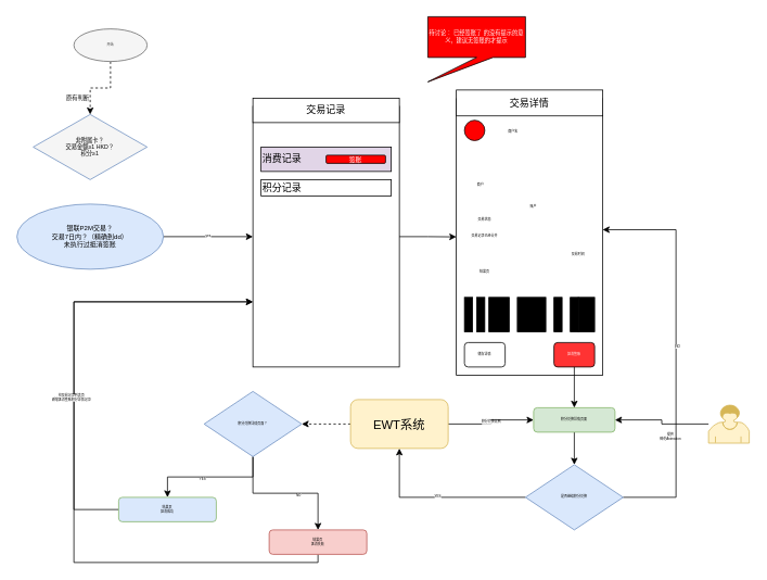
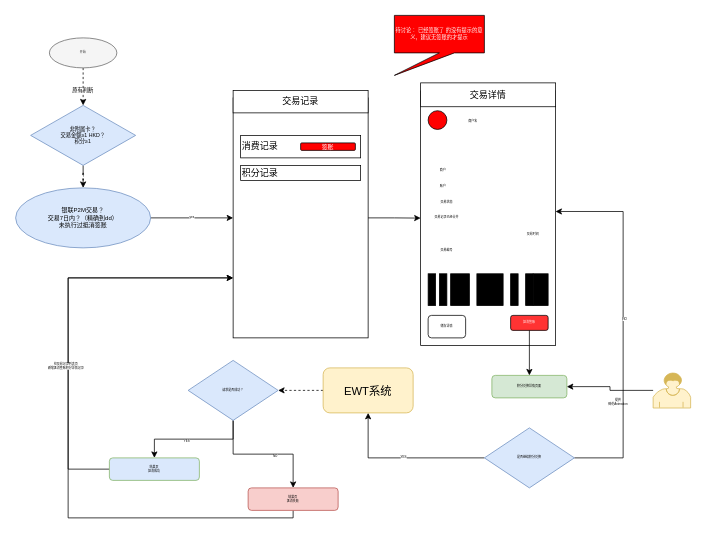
  <mxCell id="0" />
  <mxCell id="1" parent="0" />
  <mxCell id="2" value="&lt;span style=&quot;text-align: left&quot;&gt;待讨论： 已经签账了 的没有提示的意义，建议无签账的才提示&lt;/span&gt;" style="shape=callout;whiteSpace=wrap;html=1;perimeter=calloutPerimeter;fillColor=#FF0000;fontSize=7;fontColor=#FFFFFF;position2=0;" parent="1" vertex="1"><mxGeometry x="525" y="20" width="120" height="80" as="geometry" /></mxCell>
- <mxCell id="4" value="非附属卡？&lt;br&gt;交易金额≥1 HKD？&lt;br&gt;积分≥1" style="rhombus;whiteSpace=wrap;html=1;fillColor=#f5f5f5;fontSize=7;strokeColor=#6c8ebf;" parent="1" vertex="1"><mxGeometry x="40" y="140" width="140" height="80" as="geometry" /></mxCell>
- <mxCell id="5" value="&lt;font color=&quot;#000000&quot;&gt;原有判断&lt;/font&gt;" style="text;html=1;strokeColor=none;fillColor=none;align=center;verticalAlign=middle;whiteSpace=wrap;rounded=0;fontSize=7;fontColor=#FFFFFF;" parent="1" vertex="1"><mxGeometry x="60" y="110" width="70" height="20" as="geometry" /></mxCell>
+ <mxCell id="3" value="Y" style="edgeStyle=orthogonalEdgeStyle;rounded=0;orthogonalLoop=1;jettySize=auto;html=1;entryX=0.5;entryY=0;entryDx=0;entryDy=0;fontSize=4;" parent="1" source="4" target="7" edge="1"><mxGeometry relative="1" as="geometry" /></mxCell>
+ <mxCell id="4" value="非附属卡？&lt;br&gt;交易金额≥1 HKD？&lt;br&gt;积分≥1" style="rhombus;whiteSpace=wrap;html=1;fillColor=#dae8fc;fontSize=7;strokeColor=#6c8ebf;" parent="1" vertex="1"><mxGeometry x="40" y="140" width="140" height="80" as="geometry" /></mxCell>
+ <mxCell id="5" value="&lt;font color=&quot;#000000&quot;&gt;原有判断&lt;/font&gt;" style="text;html=1;strokeColor=none;fillColor=none;align=center;verticalAlign=middle;whiteSpace=wrap;rounded=0;fontSize=7;fontColor=#FFFFFF;" parent="1" vertex="1"><mxGeometry x="75" y="110" width="70" height="20" as="geometry" /></mxCell>
  <mxCell id="6" value="yes" style="edgeStyle=orthogonalEdgeStyle;rounded=0;orthogonalLoop=1;jettySize=auto;html=1;entryX=0;entryY=0.5;entryDx=0;entryDy=0;fontSize=4;fontColor=#000000;" parent="1" source="7" target="9" edge="1"><mxGeometry relative="1" as="geometry" /></mxCell>
  <mxCell id="7" value="&lt;font style=&quot;font-size: 8px&quot;&gt;银联P2M交易？&lt;br style=&quot;font-size: 8px&quot;&gt;交易7日内？（精确到dd）&lt;br style=&quot;font-size: 8px&quot;&gt;未执行过抵消签账&lt;/font&gt;" style="ellipse;whiteSpace=wrap;html=1;fillColor=#dae8fc;fontSize=4;strokeColor=#6c8ebf;" parent="1" vertex="1"><mxGeometry x="20" y="250" width="180" height="80" as="geometry" /></mxCell>
  <mxCell id="8" value="" style="group" parent="1" vertex="1" connectable="0"><mxGeometry x="310" y="120" width="180" height="330" as="geometry" /></mxCell>
  <mxCell id="9" value="" style="rounded=0;whiteSpace=wrap;html=1;" parent="8" vertex="1"><mxGeometry y="10" width="180" height="320" as="geometry" /></mxCell>
  <mxCell id="10" value="交易记录" style="rounded=0;whiteSpace=wrap;html=1;" parent="8" vertex="1"><mxGeometry width="180" height="30" as="geometry" /></mxCell>
- <mxCell id="11" value="消费记录" style="rounded=0;whiteSpace=wrap;html=1;align=left;fillColor=#e1d5e7;" parent="8" vertex="1"><mxGeometry x="10" y="60" width="160" height="30" as="geometry" /></mxCell>
+ <mxCell id="11" value="消费记录" style="rounded=0;whiteSpace=wrap;html=1;align=left;" parent="8" vertex="1"><mxGeometry x="10" y="60" width="160" height="30" as="geometry" /></mxCell>
  <mxCell id="12" value="积分记录" style="rounded=0;whiteSpace=wrap;html=1;align=left;" parent="8" vertex="1"><mxGeometry x="10" y="100" width="160" height="20" as="geometry" /></mxCell>
  <mxCell id="13" value="&lt;font style=&quot;font-size: 8px&quot;&gt;签账&lt;/font&gt;" style="rounded=1;whiteSpace=wrap;html=1;fontSize=7;fillColor=#FF0000;fontColor=#FFFFFF;" parent="8" vertex="1"><mxGeometry x="90" y="70" width="73" height="10" as="geometry" /></mxCell>
  <mxCell id="14" value="" style="group;fillColor=#FFFFFF;" parent="1" vertex="1" connectable="0"><mxGeometry x="560" y="110" width="180" height="380" as="geometry" /></mxCell>
  <mxCell id="15" value="" style="rounded=0;whiteSpace=wrap;html=1;" parent="14" vertex="1"><mxGeometry y="10.606" width="180" height="339.394" as="geometry" /></mxCell>
  <mxCell id="16" value="交易详情" style="rounded=0;whiteSpace=wrap;html=1;" parent="14" vertex="1"><mxGeometry width="180" height="31.818" as="geometry" /></mxCell>
  <mxCell id="17" value="" style="ellipse;whiteSpace=wrap;html=1;aspect=fixed;fillColor=#FF0000;fontSize=4;fontColor=#000000;" parent="14" vertex="1"><mxGeometry x="10" y="37.121" width="25" height="25" as="geometry" /></mxCell>
  <mxCell id="18" value="商户名" style="text;html=1;strokeColor=none;fillColor=none;align=center;verticalAlign=middle;whiteSpace=wrap;rounded=0;fontSize=4;fontColor=#000000;" parent="14" vertex="1"><mxGeometry x="50" y="40.303" width="40" height="21.212" as="geometry" /></mxCell>
  <mxCell id="19" value="商户" style="text;html=1;strokeColor=none;fillColor=none;align=center;verticalAlign=middle;whiteSpace=wrap;rounded=0;fontSize=4;fontColor=#000000;" parent="14" vertex="1"><mxGeometry x="10" y="106.061" width="40" height="21.212" as="geometry" /></mxCell>
- <mxCell id="20" value="账户" style="text;html=1;strokeColor=none;fillColor=none;align=center;verticalAlign=middle;whiteSpace=wrap;rounded=0;fontSize=4;fontColor=#000000;" parent="14" vertex="1"><mxGeometry x="75" y="132.273" width="40" height="21.212" as="geometry" /></mxCell>
+ <mxCell id="20" value="账户" style="text;html=1;strokeColor=none;fillColor=none;align=center;verticalAlign=middle;whiteSpace=wrap;rounded=0;fontSize=4;fontColor=#000000;" parent="14" vertex="1"><mxGeometry x="10" y="127.273" width="40" height="21.212" as="geometry" /></mxCell>
  <mxCell id="21" value="交易状态" style="text;html=1;strokeColor=none;fillColor=none;align=center;verticalAlign=middle;whiteSpace=wrap;rounded=0;fontSize=4;fontColor=#000000;" parent="14" vertex="1"><mxGeometry x="10" y="148.485" width="50" height="21.212" as="geometry" /></mxCell>
  <mxCell id="22" value="交易记录已经合并" style="text;html=1;strokeColor=none;fillColor=none;align=center;verticalAlign=middle;whiteSpace=wrap;rounded=0;fontSize=4;fontColor=#000000;" parent="14" vertex="1"><mxGeometry x="10" y="169.697" width="50" height="21.212" as="geometry" /></mxCell>
  <mxCell id="23" value="交易时间" style="text;html=1;strokeColor=none;fillColor=none;align=center;verticalAlign=middle;whiteSpace=wrap;rounded=0;fontSize=4;fontColor=#000000;" parent="14" vertex="1"><mxGeometry x="125" y="190.909" width="50" height="21.212" as="geometry" /></mxCell>
- <mxCell id="24" value="结果页" style="text;html=1;strokeColor=none;fillColor=none;align=center;verticalAlign=middle;whiteSpace=wrap;rounded=0;fontSize=4;fontColor=#000000;" parent="14" vertex="1"><mxGeometry x="10" y="212.121" width="50" height="21.212" as="geometry" /></mxCell>
+ <mxCell id="24" value="交易编号" style="text;html=1;strokeColor=none;fillColor=none;align=center;verticalAlign=middle;whiteSpace=wrap;rounded=0;fontSize=4;fontColor=#000000;" parent="14" vertex="1"><mxGeometry x="10" y="212.121" width="50" height="21.212" as="geometry" /></mxCell>
  <mxCell id="25" value="" style="rounded=0;whiteSpace=wrap;html=1;fontSize=4;fontColor=#000000;fillColor=#000000;" parent="14" vertex="1"><mxGeometry x="140" y="254.545" width="10" height="42.424" as="geometry" /></mxCell>
  <mxCell id="26" value="" style="group" parent="14" vertex="1" connectable="0"><mxGeometry x="10" y="254.545" width="160" height="42.424" as="geometry" /></mxCell>
  <mxCell id="27" value="" style="rounded=0;whiteSpace=wrap;html=1;fontSize=4;fontColor=#000000;fillColor=#000000;" parent="26" vertex="1"><mxGeometry width="10" height="42.424" as="geometry" /></mxCell>
  <mxCell id="28" value="" style="rounded=0;whiteSpace=wrap;html=1;fontSize=4;fontColor=#000000;fillColor=#000000;" parent="26" vertex="1"><mxGeometry x="15" width="10" height="42.424" as="geometry" /></mxCell>
  <mxCell id="29" value="" style="rounded=0;whiteSpace=wrap;html=1;fontSize=4;fontColor=#000000;fillColor=#000000;" parent="26" vertex="1"><mxGeometry x="30" width="25" height="42.424" as="geometry" /></mxCell>
  <mxCell id="30" value="" style="rounded=0;whiteSpace=wrap;html=1;fontSize=4;fontColor=#000000;fillColor=#000000;" parent="26" vertex="1"><mxGeometry x="65" width="35" height="42.424" as="geometry" /></mxCell>
  <mxCell id="31" value="" style="rounded=0;whiteSpace=wrap;html=1;fontSize=4;fontColor=#000000;fillColor=#000000;" parent="26" vertex="1"><mxGeometry x="110" width="10" height="42.424" as="geometry" /></mxCell>
  <mxCell id="32" value="" style="rounded=0;whiteSpace=wrap;html=1;fontSize=4;fontColor=#000000;fillColor=#000000;" parent="26" vertex="1"><mxGeometry x="140" width="20" height="42.424" as="geometry" /></mxCell>
  <mxCell id="33" value="储存详情" style="rounded=1;whiteSpace=wrap;html=1;fontSize=4;fontColor=#000000;fillColor=#FFFFFF;" parent="14" vertex="1"><mxGeometry x="10" y="310" width="50" height="30" as="geometry" /></mxCell>
- <mxCell id="34" value="抵消签账" style="rounded=1;whiteSpace=wrap;html=1;fontSize=4;fillColor=#FF3333;fontColor=#FFFFFF;" parent="14" vertex="1"><mxGeometry x="120" y="310" width="50" height="30" as="geometry" /></mxCell>
+ <mxCell id="34" value="抵消签账" style="rounded=1;whiteSpace=wrap;html=1;fontSize=4;fillColor=#FF3333;fontColor=#FFFFFF;" parent="14" vertex="1"><mxGeometry x="120" y="310" width="50" height="20" as="geometry" /></mxCell>
  <mxCell id="35" style="edgeStyle=orthogonalEdgeStyle;rounded=0;orthogonalLoop=1;jettySize=auto;html=1;entryX=0;entryY=0.5;entryDx=0;entryDy=0;fontSize=4;fontColor=#FFFFFF;" parent="1" source="9" target="15" edge="1"><mxGeometry relative="1" as="geometry" /></mxCell>
- <mxCell id="36" style="edgeStyle=orthogonalEdgeStyle;rounded=0;orthogonalLoop=1;jettySize=auto;html=1;entryX=0.5;entryY=0;entryDx=0;entryDy=0;fontSize=4;fontColor=#FFFFFF;" parent="1" source="37" target="42" edge="1"><mxGeometry relative="1" as="geometry" /></mxCell>
  <mxCell id="37" value="积分兑换详情页面" style="rounded=1;whiteSpace=wrap;html=1;fillColor=#d5e8d4;fontSize=4;strokeColor=#82b366;" parent="1" vertex="1"><mxGeometry x="655" y="500" width="100" height="30" as="geometry" /></mxCell>
  <mxCell id="38" style="edgeStyle=orthogonalEdgeStyle;rounded=0;orthogonalLoop=1;jettySize=auto;html=1;fontSize=4;fontColor=#FFFFFF;" parent="1" source="34" target="37" edge="1"><mxGeometry relative="1" as="geometry" /></mxCell>
  <mxCell id="39" value="YES" style="edgeStyle=orthogonalEdgeStyle;rounded=0;orthogonalLoop=1;jettySize=auto;html=1;entryX=0.5;entryY=1;entryDx=0;entryDy=0;fontSize=4;fontColor=#000000;" parent="1" source="42" target="45" edge="1"><mxGeometry relative="1" as="geometry"><mxPoint x="610" y="610" as="targetPoint" /></mxGeometry></mxCell>
  <mxCell id="40" style="edgeStyle=orthogonalEdgeStyle;rounded=0;orthogonalLoop=1;jettySize=auto;html=1;entryX=0.999;entryY=0.474;entryDx=0;entryDy=0;entryPerimeter=0;fontSize=4;fontColor=#000000;" parent="1" source="42" target="15" edge="1"><mxGeometry relative="1" as="geometry"><Array as="points"><mxPoint x="830" y="610" /><mxPoint x="830" y="282" /></Array></mxGeometry></mxCell>
  <mxCell id="41" value="NO" style="edgeLabel;html=1;align=center;verticalAlign=middle;resizable=0;points=[];fontSize=4;fontColor=#000000;" parent="40" vertex="1" connectable="0"><mxGeometry x="0.038" y="-1" relative="1" as="geometry"><mxPoint as="offset" /></mxGeometry></mxCell>
  <mxCell id="42" value="是否继续积分兑换" style="rhombus;whiteSpace=wrap;html=1;fillColor=#dae8fc;fontSize=4;strokeColor=#6c8ebf;" parent="1" vertex="1"><mxGeometry x="645" y="570" width="120" height="80" as="geometry" /></mxCell>
- <mxCell id="43" value="积分兑换比例" style="edgeStyle=orthogonalEdgeStyle;rounded=0;orthogonalLoop=1;jettySize=auto;html=1;entryX=0;entryY=0.5;entryDx=0;entryDy=0;fontSize=4;fontColor=#000000;" parent="1" source="45" target="37" edge="1"><mxGeometry relative="1" as="geometry" /></mxCell>
  <mxCell id="44" style="edgeStyle=orthogonalEdgeStyle;rounded=0;orthogonalLoop=1;jettySize=auto;html=1;fontSize=4;fontColor=#000000;dashed=1;" parent="1" source="45" target="50" edge="1"><mxGeometry relative="1" as="geometry" /></mxCell>
  <mxCell id="45" value="&lt;font style=&quot;font-size: 15px&quot;&gt;EWT系统&lt;/font&gt;" style="rounded=1;whiteSpace=wrap;html=1;fillColor=#fff2cc;fontSize=4;strokeColor=#d6b656;" parent="1" vertex="1"><mxGeometry x="430" y="490" width="120" height="60" as="geometry" /></mxCell>
  <mxCell id="46" style="edgeStyle=orthogonalEdgeStyle;rounded=0;orthogonalLoop=1;jettySize=auto;html=1;entryX=0.5;entryY=0;entryDx=0;entryDy=0;fontSize=4;fontColor=#000000;" parent="1" source="50" target="55" edge="1"><mxGeometry relative="1" as="geometry" /></mxCell>
  <mxCell id="47" value="NO" style="edgeLabel;html=1;align=center;verticalAlign=middle;resizable=0;points=[];fontSize=4;fontColor=#000000;" parent="46" vertex="1" connectable="0"><mxGeometry x="0.172" y="-2" relative="1" as="geometry"><mxPoint as="offset" /></mxGeometry></mxCell>
  <mxCell id="48" style="edgeStyle=orthogonalEdgeStyle;rounded=0;orthogonalLoop=1;jettySize=auto;html=1;entryX=0.5;entryY=0;entryDx=0;entryDy=0;fontSize=4;fontColor=#000000;" parent="1" source="50" target="52" edge="1"><mxGeometry relative="1" as="geometry" /></mxCell>
  <mxCell id="49" value="YES" style="edgeLabel;html=1;align=center;verticalAlign=middle;resizable=0;points=[];fontSize=4;fontColor=#000000;" parent="48" vertex="1" connectable="0"><mxGeometry x="0.133" y="2" relative="1" as="geometry"><mxPoint as="offset" /></mxGeometry></mxCell>
- <mxCell id="50" value="积分兑换详情页面？" style="rhombus;whiteSpace=wrap;html=1;fillColor=#dae8fc;fontSize=4;strokeColor=#6c8ebf;" parent="1" vertex="1"><mxGeometry x="250" y="480" width="120" height="80" as="geometry" /></mxCell>
+ <mxCell id="50" value="请求是否成功？" style="rhombus;whiteSpace=wrap;html=1;fillColor=#dae8fc;fontSize=4;strokeColor=#6c8ebf;" parent="1" vertex="1"><mxGeometry x="250" y="480" width="120" height="80" as="geometry" /></mxCell>
  <mxCell id="51" style="edgeStyle=orthogonalEdgeStyle;rounded=0;orthogonalLoop=1;jettySize=auto;html=1;entryX=0;entryY=0.75;entryDx=0;entryDy=0;fontSize=4;fontColor=#000000;" parent="1" source="52" target="9" edge="1"><mxGeometry relative="1" as="geometry"><Array as="points"><mxPoint x="90" y="625" /><mxPoint x="90" y="370" /></Array></mxGeometry></mxCell>
  <mxCell id="52" value="结果页&lt;br&gt;抵消成功" style="rounded=1;whiteSpace=wrap;html=1;fillColor=#dae8fc;fontSize=4;strokeColor=#82b366;" parent="1" vertex="1"><mxGeometry x="145" y="610" width="120" height="30" as="geometry" /></mxCell>
  <mxCell id="53" style="edgeStyle=orthogonalEdgeStyle;rounded=0;orthogonalLoop=1;jettySize=auto;html=1;entryX=0;entryY=0.75;entryDx=0;entryDy=0;fontSize=4;fontColor=#000000;" parent="1" source="55" target="9" edge="1"><mxGeometry relative="1" as="geometry"><Array as="points"><mxPoint x="390" y="690" /><mxPoint x="90" y="690" /><mxPoint x="90" y="370" /></Array></mxGeometry></mxCell>
  <mxCell id="54" value="往交易记录列表页&lt;br&gt;新增抵消签账积分详情记录" style="edgeLabel;html=1;align=center;verticalAlign=middle;resizable=0;points=[];fontSize=4;fontColor=#000000;" parent="53" vertex="1" connectable="0"><mxGeometry x="0.207" y="4" relative="1" as="geometry"><mxPoint as="offset" /></mxGeometry></mxCell>
  <mxCell id="55" value="结果页&lt;br&gt;抵消失败" style="rounded=1;whiteSpace=wrap;html=1;fillColor=#f8cecc;fontSize=4;strokeColor=#b85450;" parent="1" vertex="1"><mxGeometry x="330" y="650" width="120" height="30" as="geometry" /></mxCell>
  <mxCell id="56" style="edgeStyle=orthogonalEdgeStyle;rounded=0;orthogonalLoop=1;jettySize=auto;html=1;entryX=1;entryY=0.5;entryDx=0;entryDy=0;fontSize=4;fontColor=#000000;" parent="1" source="58" target="37" edge="1"><mxGeometry relative="1" as="geometry" /></mxCell>
  <mxCell id="57" value="提供&lt;br&gt;碎花Animation" style="edgeLabel;html=1;align=center;verticalAlign=middle;resizable=0;points=[];fontSize=4;fontColor=#000000;labelBackgroundColor=none;" parent="56" vertex="1" connectable="0"><mxGeometry x="0.336" y="3" relative="1" as="geometry"><mxPoint x="27" y="17" as="offset" /></mxGeometry></mxCell>
  <mxCell id="58" value="" style="shape=mxgraph.bpmn.user_task;html=1;outlineConnect=0;fillColor=#fff2cc;fontSize=4;strokeColor=#d6b656;" parent="1" vertex="1"><mxGeometry x="870" y="496.5" width="50" height="47" as="geometry" /></mxCell>
  <mxCell id="59" style="edgeStyle=orthogonalEdgeStyle;rounded=0;orthogonalLoop=1;jettySize=auto;html=1;entryX=0.5;entryY=0;entryDx=0;entryDy=0;fontSize=4;fontColor=#000000;dashed=1;" parent="1" source="60" target="4" edge="1"><mxGeometry relative="1" as="geometry" /></mxCell>
- <mxCell id="60" value="开始" style="ellipse;whiteSpace=wrap;html=1;labelBackgroundColor=none;fillColor=#f5f5f5;fontSize=4;strokeColor=#666666;fontColor=#333333;" parent="1" vertex="1"><mxGeometry x="90" y="35" width="90" height="40" as="geometry" /></mxCell>
+ <mxCell id="60" value="开始" style="ellipse;whiteSpace=wrap;html=1;labelBackgroundColor=none;fillColor=#f5f5f5;fontSize=4;strokeColor=#666666;fontColor=#333333;" parent="1" vertex="1"><mxGeometry x="65" y="50" width="90" height="40" as="geometry" /></mxCell>
